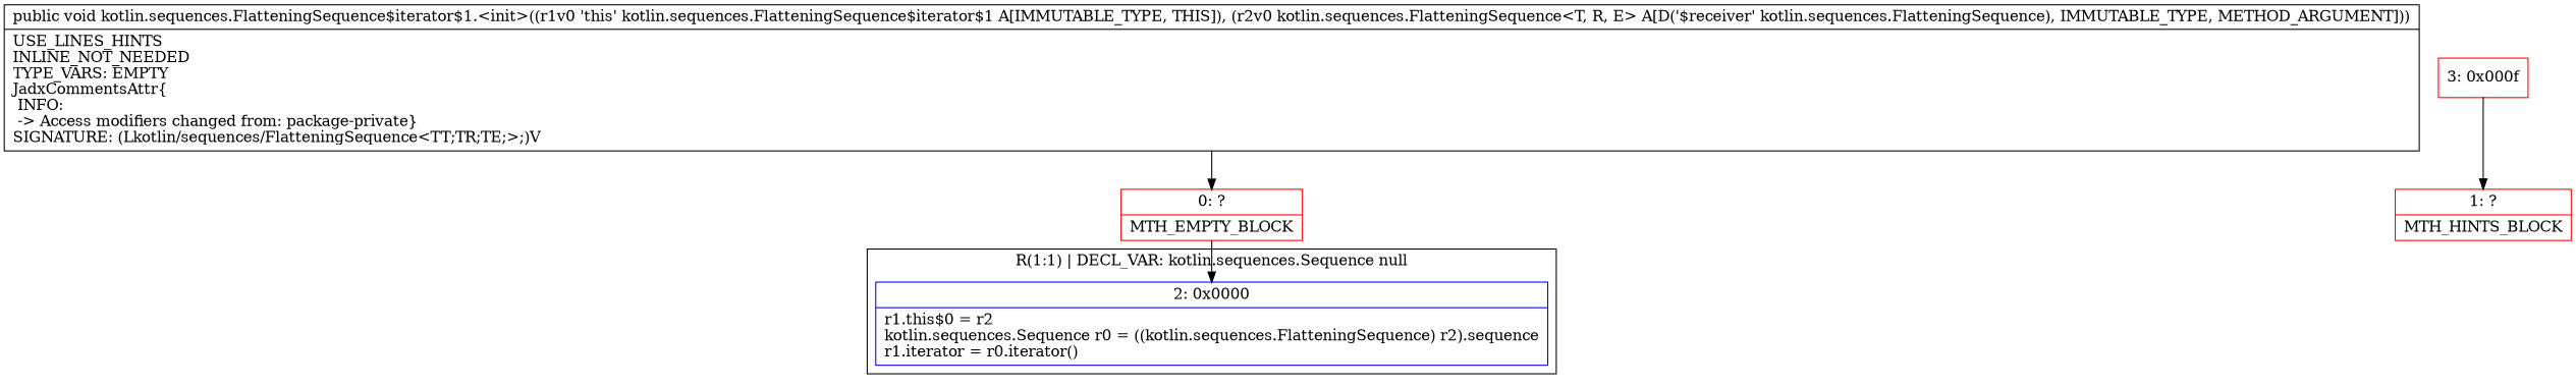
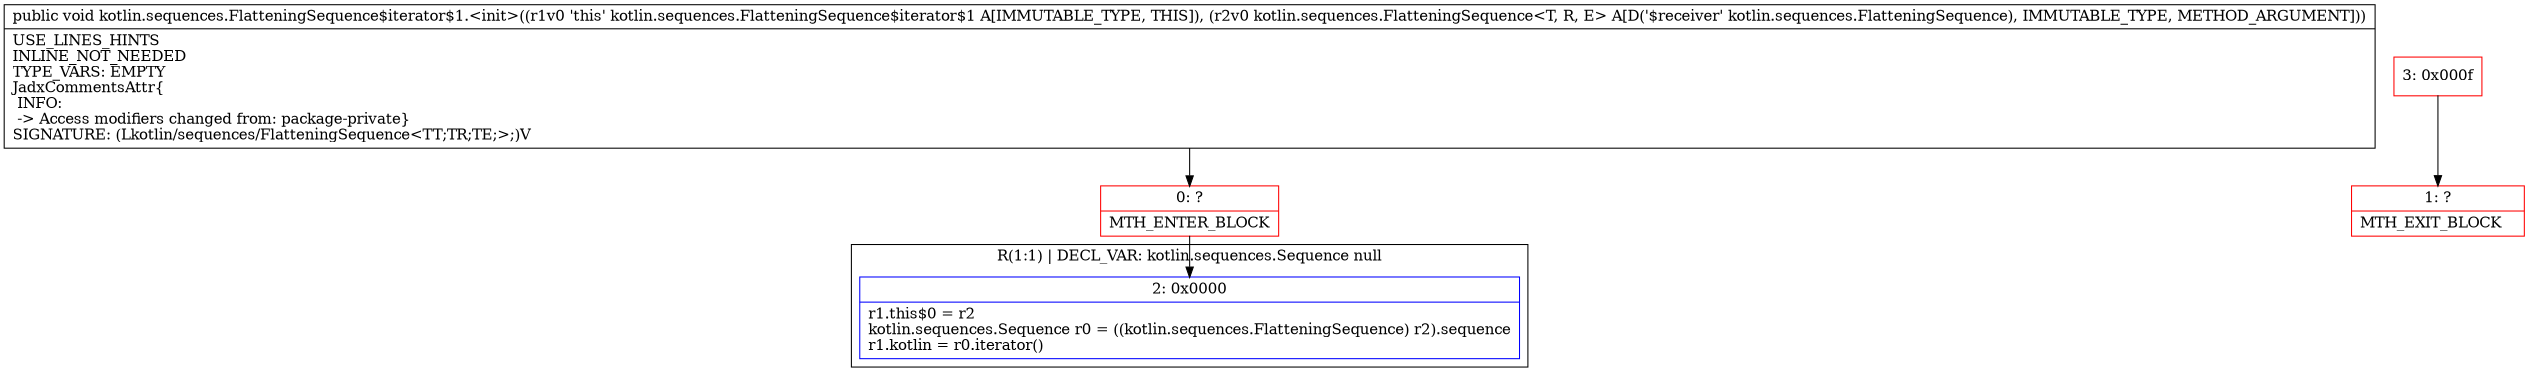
  digraph {
    node [color=red shape=record]
-   n1 [color=blue label="{2\:\ 0x0000|r1.this$0 = r2\lkotlin.sequences.Sequence r0 = ((kotlin.sequences.FlatteningSequence) r2).sequence\lr1.iterator = r0.iterator()\l}"]
+   n1 [color=blue label="{2\:\ 0x0000|r1.this$0 = r2\lkotlin.sequences.Sequence r0 = ((kotlin.sequences.FlatteningSequence) r2).sequence\lr1.kotlin = r0.iterator()\l}"]
    n2 [label="{3\:\ 0x000f}"]
-   n3 [label="{1\:\ ?|MTH_HINTS_BLOCK\l}"]
-   n4 [label="{0\:\ ?|MTH_EMPTY_BLOCK\l}"]
+   n3 [label="{1\:\ ?|MTH_EXIT_BLOCK\l}"]
+   n4 [label="{0\:\ ?|MTH_ENTER_BLOCK\l}"]
    n5 [label="{public void kotlin.sequences.FlatteningSequence$iterator$1.\<init\>((r1v0 'this' kotlin.sequences.FlatteningSequence$iterator$1 A[IMMUTABLE_TYPE, THIS]), (r2v0 kotlin.sequences.FlatteningSequence\<T, R, E\> A[D('$receiver' kotlin.sequences.FlatteningSequence), IMMUTABLE_TYPE, METHOD_ARGUMENT]))  | USE_LINES_HINTS\lINLINE_NOT_NEEDED\lTYPE_VARS: EMPTY\lJadxCommentsAttr\{\l INFO: \l \-\> Access modifiers changed from: package\-private\}\lSIGNATURE: (Lkotlin\/sequences\/FlatteningSequence\<TT;TR;TE;\>;)V\l}" color=""]
    subgraph cluster_1 {
      label="R(1:1) | DECL_VAR: kotlin.sequences.Sequence null\l"
      n1
    }
    n2 -> n3
    n4 -> n1
    n5 -> n4
  }
